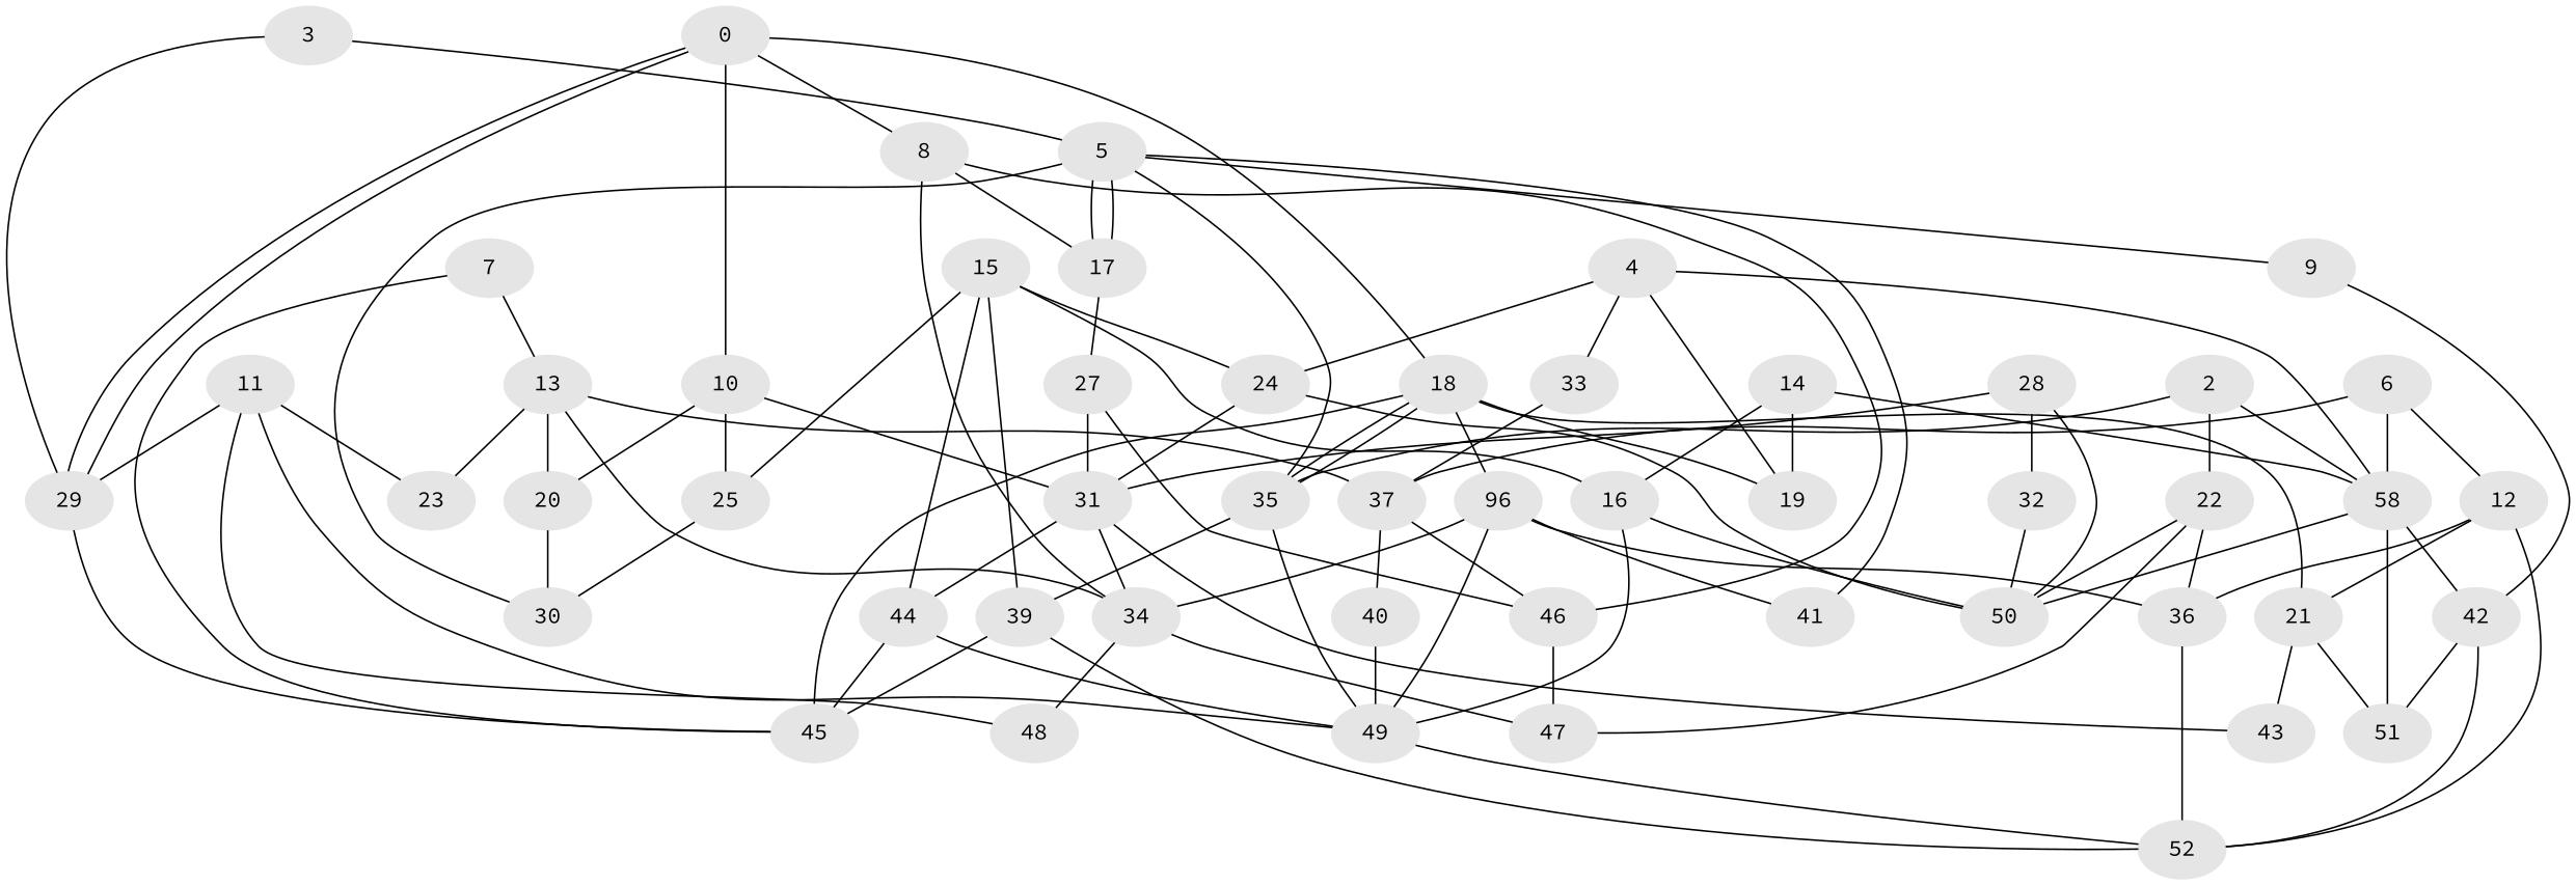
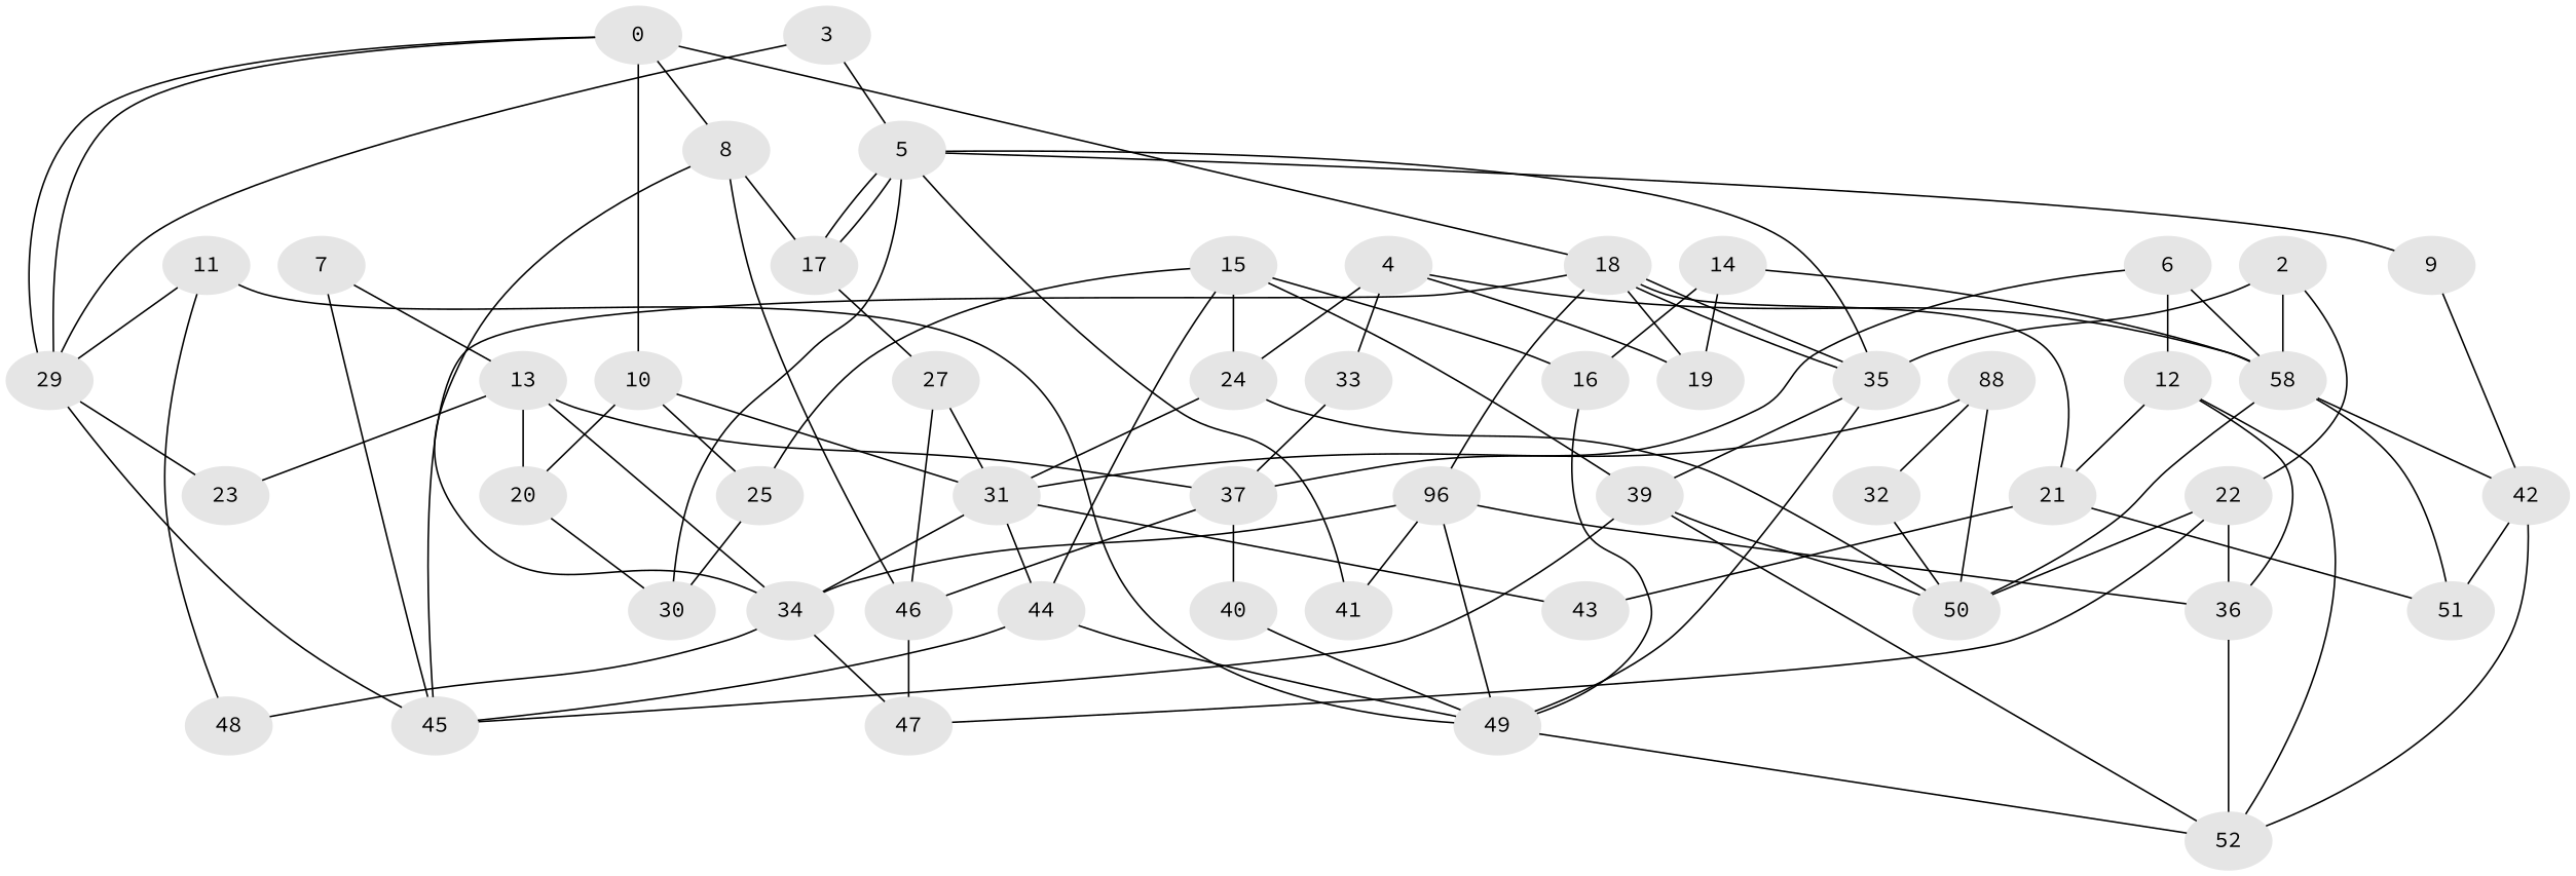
  graph {
    fontname="Source Code Pro"
    node [color=gray90 fontname="Source Code Pro" style=filled]
    edge [fontname="Source Code Pro"]
    n1 [label=0]
    8
    10
    18
    29
    17
    34
    46
    20
    25
    31
    35
    19
    45
    21
    n16 [label=96]
    2
    22
    n19 [label=58]
    36
    47
    50
    49
    39
    42
    51
    3
    5
    9
    30
    41
    4
    24
    33
    37
    27
    6
    12
    52
    40
    7
    13
    23
    48
    44
    43
    11
    14
    16
    15
-   28
+   28 [label=88]
    32
    n1 -- 8
    n1 -- 10
    n1 -- 18
    n1 -- 29
    n1 -- 29
    8 -- 17
    8 -- 34
    8 -- 46
    10 -- 20
    10 -- 25
    10 -- 31
    18 -- 35
    18 -- 35
    18 -- 19
    18 -- 45
    18 -- 21
    18 -- n16
    29 -- 45
    17 -- 27
    34 -- 47
    34 -- 48
    46 -- 47
    20 -- 30
    25 -- 30
    31 -- 34
    31 -- 44
    31 -- 43
    35 -- 49
    35 -- 39
    21 -- 51
    21 -- 43
    n16 -- 34
    n16 -- 36
    n16 -- 49
    n16 -- 41
    2 -- 35
    2 -- 22
    2 -- n19
    22 -- 36
    22 -- 47
    22 -- 50
    n19 -- 50
    n19 -- 42
    n19 -- 51
    36 -- 52
    49 -- 52
    39 -- 45
-   16 -- 50
+   39 -- 50
    39 -- 52
    42 -- 51
    42 -- 52
    3 -- 29
    3 -- 5
    5 -- 17
    5 -- 17
    5 -- 35
    5 -- 9
    5 -- 30
    5 -- 41
    9 -- 42
    4 -- 19
    4 -- n19
    4 -- 24
    4 -- 33
    24 -- 31
    24 -- 50
    33 -- 37
    37 -- 46
    37 -- 40
    27 -- 46
    27 -- 31
    6 -- n19
    6 -- 37
    6 -- 12
    12 -- 21
    12 -- 36
    12 -- 52
    40 -- 49
    7 -- 45
    7 -- 13
    13 -- 34
    13 -- 20
    13 -- 37
    13 -- 23
    44 -- 45
    44 -- 49
    11 -- 29
    11 -- 49
-   11 -- 23
+   29 -- 23
    11 -- 48
    14 -- 19
    14 -- n19
    14 -- 16
    16 -- 49
    15 -- 25
    15 -- 39
    15 -- 24
    15 -- 44
    15 -- 16
    28 -- 31
    28 -- 50
    28 -- 32
    32 -- 50
  }
